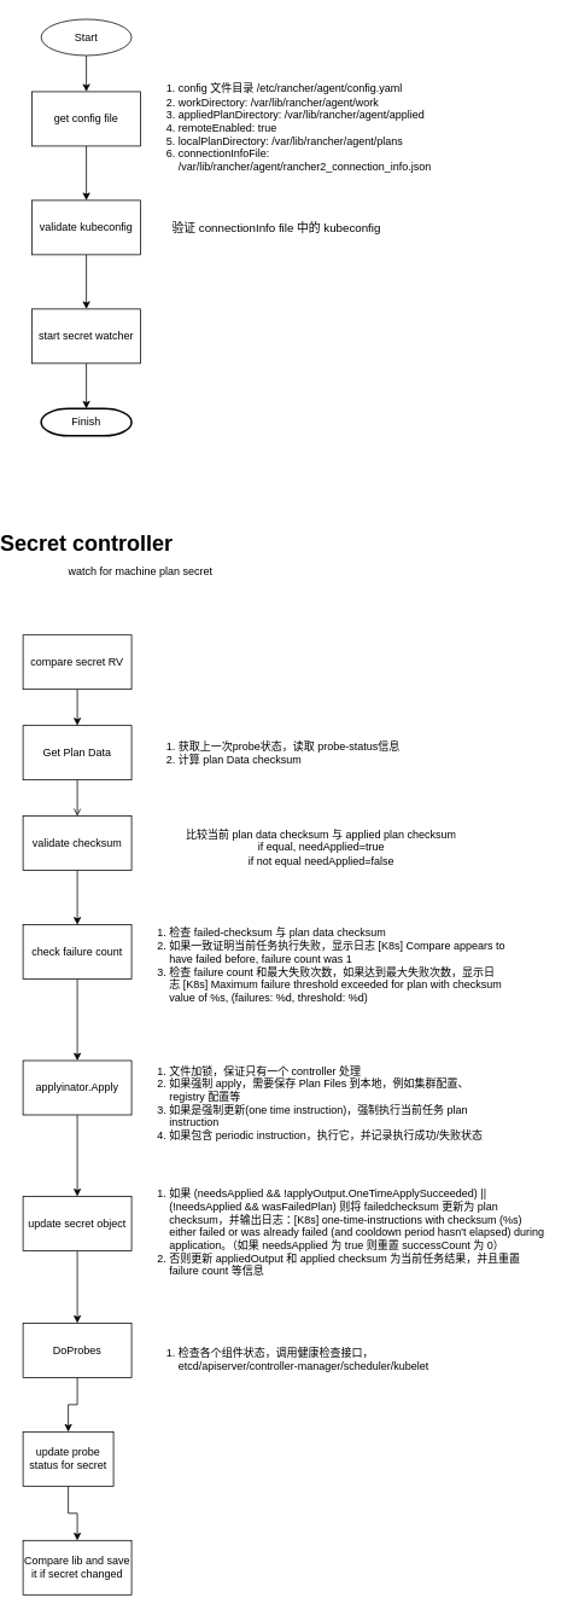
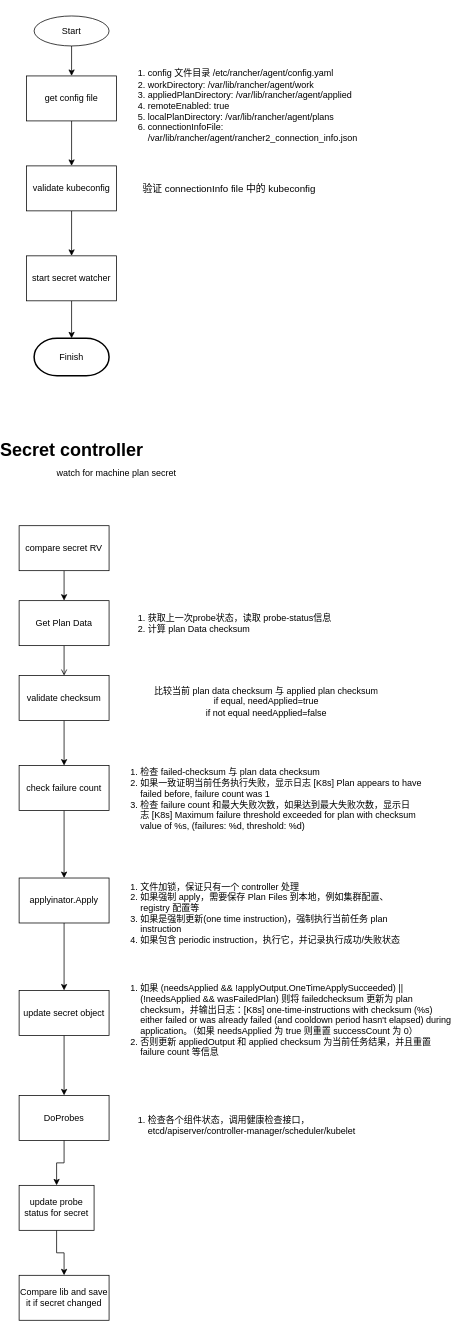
  <mxCell id="0" />
  <mxCell id="1" parent="0" />
  <mxCell id="2" value="" style="edgeStyle=orthogonalEdgeStyle;rounded=0;orthogonalLoop=1;jettySize=auto;html=1;" parent="1" source="3" target="5" edge="1"><mxGeometry relative="1" as="geometry" /></mxCell>
  <mxCell id="3" value="Start" style="ellipse;whiteSpace=wrap;html=1;" parent="1" vertex="1"><mxGeometry x="40" y="20" width="100" height="40" as="geometry" /></mxCell>
  <mxCell id="4" value="" style="edgeStyle=orthogonalEdgeStyle;rounded=0;orthogonalLoop=1;jettySize=auto;html=1;" parent="1" source="5" target="8" edge="1"><mxGeometry relative="1" as="geometry" /></mxCell>
  <mxCell id="5" value="get config file" style="rounded=0;whiteSpace=wrap;html=1;" parent="1" vertex="1"><mxGeometry x="30" y="100" width="120" height="60" as="geometry" /></mxCell>
  <mxCell id="6" value="&lt;ol&gt;&lt;li&gt;config 文件目录 /etc/rancher/agent/config.yaml&lt;/li&gt;&lt;li&gt;workDirectory: /var/lib/rancher/agent/work&lt;/li&gt;&lt;li&gt;appliedPlanDirectory: /var/lib/rancher/agent/applied&lt;/li&gt;&lt;li&gt;remoteEnabled: true&lt;/li&gt;&lt;li&gt;localPlanDirectory: /var/lib/rancher/agent/plans&lt;/li&gt;&lt;li&gt;connectionInfoFile: /var/lib/rancher/agent/rancher2_connection_info.json&lt;/li&gt;&lt;/ol&gt;" style="text;strokeColor=none;fillColor=none;html=1;whiteSpace=wrap;verticalAlign=middle;overflow=hidden;" parent="1" vertex="1"><mxGeometry x="150" y="70" width="406" height="140" as="geometry" /></mxCell>
  <mxCell id="7" value="" style="edgeStyle=orthogonalEdgeStyle;rounded=0;orthogonalLoop=1;jettySize=auto;html=1;" parent="1" source="8" target="11" edge="1"><mxGeometry relative="1" as="geometry" /></mxCell>
  <mxCell id="8" value="validate kubeconfig" style="rounded=0;whiteSpace=wrap;html=1;" parent="1" vertex="1"><mxGeometry x="30" y="220" width="120" height="60" as="geometry" /></mxCell>
  <mxCell id="9" value="验证 connectionInfo file 中的 kubeconfig" style="text;strokeColor=none;fillColor=none;html=1;fontSize=13;fontStyle=0;verticalAlign=middle;align=center;" parent="1" vertex="1"><mxGeometry x="250" y="230" width="100" height="40" as="geometry" /></mxCell>
  <mxCell id="10" value="" style="edgeStyle=orthogonalEdgeStyle;rounded=0;orthogonalLoop=1;jettySize=auto;html=1;" parent="1" source="11" target="12" edge="1"><mxGeometry relative="1" as="geometry" /></mxCell>
  <mxCell id="11" value="start secret watcher" style="rounded=0;whiteSpace=wrap;html=1;" parent="1" vertex="1"><mxGeometry x="30" y="340" width="120" height="60" as="geometry" /></mxCell>
- <mxCell id="12" value="Finish" style="strokeWidth=2;html=1;shape=mxgraph.flowchart.terminator;whiteSpace=wrap;" parent="1" vertex="1"><mxGeometry x="40" y="450" width="100" height="30" as="geometry" /></mxCell>
+ <mxCell id="12" value="Finish" style="strokeWidth=2;html=1;shape=mxgraph.flowchart.terminator;whiteSpace=wrap;" parent="1" vertex="1"><mxGeometry x="40" y="450" width="100" height="50" as="geometry" /></mxCell>
  <mxCell id="13" value="Secret controller" style="text;strokeColor=none;fillColor=none;html=1;fontSize=24;fontStyle=1;verticalAlign=middle;align=center;" vertex="1" parent="1"><mxGeometry x="40" y="580" width="100" height="40" as="geometry" /></mxCell>
  <mxCell id="14" value="&lt;div&gt;watch for machine plan secret&lt;/div&gt;" style="text;html=1;strokeColor=none;fillColor=none;align=center;verticalAlign=middle;whiteSpace=wrap;overflow=hidden;" vertex="1" parent="1"><mxGeometry x="20" y="620" width="260" height="20" as="geometry" /></mxCell>
  <mxCell id="15" value="" style="edgeStyle=orthogonalEdgeStyle;rounded=0;orthogonalLoop=1;jettySize=auto;html=1;" edge="1" parent="1" source="16" target="18"><mxGeometry relative="1" as="geometry" /></mxCell>
  <mxCell id="16" value="compare secret RV" style="rounded=0;whiteSpace=wrap;html=1;" vertex="1" parent="1"><mxGeometry x="20" y="700" width="120" height="60" as="geometry" /></mxCell>
  <mxCell id="17" value="" style="edgeStyle=orthogonalEdgeStyle;rounded=0;orthogonalLoop=1;jettySize=auto;html=1;endArrow=open;" edge="1" parent="1" source="18" target="22"><mxGeometry relative="1" as="geometry" /></mxCell>
  <mxCell id="18" value="Get Plan Data" style="rounded=0;whiteSpace=wrap;html=1;" vertex="1" parent="1"><mxGeometry x="20" y="800" width="120" height="60" as="geometry" /></mxCell>
  <mxCell id="19" value="&lt;ol&gt;&lt;li&gt;获取上一次probe状态，读取 probe-status信息&lt;/li&gt;&lt;li&gt;计算 plan Data checksum&lt;/li&gt;&lt;/ol&gt;" style="text;strokeColor=none;fillColor=none;html=1;whiteSpace=wrap;verticalAlign=middle;overflow=hidden;" vertex="1" parent="1"><mxGeometry x="150" y="790" width="440" height="80" as="geometry" /></mxCell>
  <mxCell id="20" value="比较当前 plan data checksum 与 applied plan checksum&lt;div&gt;&lt;div&gt;if equal, needApplied=true&lt;/div&gt;&lt;div&gt;if not equal needApplied=false&lt;/div&gt;&lt;/div&gt;" style="text;html=1;strokeColor=none;fillColor=none;align=center;verticalAlign=middle;whiteSpace=wrap;overflow=hidden;" vertex="1" parent="1"><mxGeometry x="140" y="900" width="420" height="70" as="geometry" /></mxCell>
  <mxCell id="21" value="" style="edgeStyle=orthogonalEdgeStyle;rounded=0;orthogonalLoop=1;jettySize=auto;html=1;" edge="1" parent="1" source="22" target="24"><mxGeometry relative="1" as="geometry" /></mxCell>
  <mxCell id="22" value="validate checksum" style="rounded=0;whiteSpace=wrap;html=1;" vertex="1" parent="1"><mxGeometry x="20" y="900" width="120" height="60" as="geometry" /></mxCell>
  <mxCell id="23" value="" style="edgeStyle=orthogonalEdgeStyle;rounded=0;orthogonalLoop=1;jettySize=auto;html=1;" edge="1" parent="1" source="24" target="27"><mxGeometry relative="1" as="geometry" /></mxCell>
  <mxCell id="24" value="check failure count" style="rounded=0;whiteSpace=wrap;html=1;" vertex="1" parent="1"><mxGeometry x="20" y="1020" width="120" height="60" as="geometry" /></mxCell>
- <mxCell id="25" value="&lt;ol&gt;&lt;li&gt;检查 failed-checksum 与 plan data checksum&lt;/li&gt;&lt;li&gt;如果一致证明当前任务执行失败，显示日志 [K8s] Compare appears to have failed before, failure count was 1&lt;/li&gt;&lt;li&gt;检查 failure count 和最大失败次数，如果达到最大失败次数，显示日志&amp;nbsp;[K8s] Maximum failure threshold exceeded for plan with checksum value of %s, (failures: %d, threshold: %d)&lt;/li&gt;&lt;/ol&gt;" style="text;strokeColor=none;fillColor=none;html=1;whiteSpace=wrap;verticalAlign=middle;overflow=hidden;" vertex="1" parent="1"><mxGeometry x="140" y="990" width="440" height="150" as="geometry" /></mxCell>
+ <mxCell id="25" value="&lt;ol&gt;&lt;li&gt;检查 failed-checksum 与 plan data checksum&lt;/li&gt;&lt;li&gt;如果一致证明当前任务执行失败，显示日志 [K8s] Plan appears to have failed before, failure count was 1&lt;/li&gt;&lt;li&gt;检查 failure count 和最大失败次数，如果达到最大失败次数，显示日志&amp;nbsp;[K8s] Maximum failure threshold exceeded for plan with checksum value of %s, (failures: %d, threshold: %d)&lt;/li&gt;&lt;/ol&gt;" style="text;strokeColor=none;fillColor=none;html=1;whiteSpace=wrap;verticalAlign=middle;overflow=hidden;" vertex="1" parent="1"><mxGeometry x="140" y="990" width="440" height="150" as="geometry" /></mxCell>
  <mxCell id="26" value="" style="edgeStyle=orthogonalEdgeStyle;rounded=0;orthogonalLoop=1;jettySize=auto;html=1;" edge="1" parent="1" source="27" target="30"><mxGeometry relative="1" as="geometry" /></mxCell>
  <mxCell id="27" value="applyinator.Apply" style="rounded=0;whiteSpace=wrap;html=1;" vertex="1" parent="1"><mxGeometry x="20" y="1170" width="120" height="60" as="geometry" /></mxCell>
  <mxCell id="28" value="&lt;ol&gt;&lt;li&gt;文件加锁，保证只有一个 controller 处理&lt;/li&gt;&lt;li&gt;如果强制 apply，需要保存 Plan Files 到本地，例如集群配置、registry 配置等&lt;/li&gt;&lt;li&gt;如果是强制更新(one time instruction)，强制执行当前任务 plan instruction&lt;/li&gt;&lt;li&gt;如果包含 periodic instruction，执行它，并记录执行成功/失败状态&lt;/li&gt;&lt;/ol&gt;" style="text;strokeColor=none;fillColor=none;html=1;whiteSpace=wrap;verticalAlign=middle;overflow=hidden;" vertex="1" parent="1"><mxGeometry x="140" y="1160" width="410" height="110" as="geometry" /></mxCell>
  <mxCell id="29" value="" style="edgeStyle=orthogonalEdgeStyle;rounded=0;orthogonalLoop=1;jettySize=auto;html=1;" edge="1" parent="1" source="30" target="33"><mxGeometry relative="1" as="geometry" /></mxCell>
  <mxCell id="30" value="update secret object" style="rounded=0;whiteSpace=wrap;html=1;" vertex="1" parent="1"><mxGeometry x="20" y="1320" width="120" height="60" as="geometry" /></mxCell>
  <mxCell id="31" value="&lt;ol&gt;&lt;li&gt;如果&amp;nbsp;(needsApplied &amp;amp;&amp;amp; !applyOutput.OneTimeApplySucceeded) || (!needsApplied &amp;amp;&amp;amp; wasFailedPlan) 则将 failedchecksum 更新为 plan checksum，并输出日志：[K8s] one-time-instructions with checksum (%s) either failed or was already failed (and cooldown period hasn't elapsed) during application。（如果 needsApplied 为 true 则重置 successCount 为 0）&lt;/li&gt;&lt;li&gt;否则更新 appliedOutput 和 applied checksum 为当前任务结果，并且重置 failure count 等信息&lt;/li&gt;&lt;/ol&gt;" style="text;strokeColor=none;fillColor=none;html=1;whiteSpace=wrap;verticalAlign=middle;overflow=hidden;" vertex="1" parent="1"><mxGeometry x="140" y="1290" width="460" height="140" as="geometry" /></mxCell>
  <mxCell id="32" value="" style="edgeStyle=orthogonalEdgeStyle;rounded=0;orthogonalLoop=1;jettySize=auto;html=1;" edge="1" parent="1" source="33" target="35"><mxGeometry relative="1" as="geometry" /></mxCell>
  <mxCell id="33" value="DoProbes" style="rounded=0;whiteSpace=wrap;html=1;" vertex="1" parent="1"><mxGeometry x="20" y="1460" width="120" height="60" as="geometry" /></mxCell>
  <mxCell id="34" value="" style="edgeStyle=orthogonalEdgeStyle;rounded=0;orthogonalLoop=1;jettySize=auto;html=1;" edge="1" parent="1" source="35" target="36"><mxGeometry relative="1" as="geometry" /></mxCell>
  <mxCell id="35" value="update probe status for secret" style="rounded=0;whiteSpace=wrap;html=1;" vertex="1" parent="1"><mxGeometry x="20" y="1580" width="100" height="60" as="geometry" /></mxCell>
  <mxCell id="36" value="Compare lib and save it if secret changed" style="rounded=0;whiteSpace=wrap;html=1;" vertex="1" parent="1"><mxGeometry x="20" y="1700" width="120" height="60" as="geometry" /></mxCell>
  <mxCell id="37" value="&lt;ol&gt;&lt;li&gt;检查各个组件状态，调用健康检查接口，etcd/apiserver/controller-manager/scheduler/kubelet&lt;/li&gt;&lt;/ol&gt;" style="text;strokeColor=none;fillColor=none;html=1;whiteSpace=wrap;verticalAlign=middle;overflow=hidden;" vertex="1" parent="1"><mxGeometry x="150" y="1460" width="390" height="80" as="geometry" /></mxCell>
